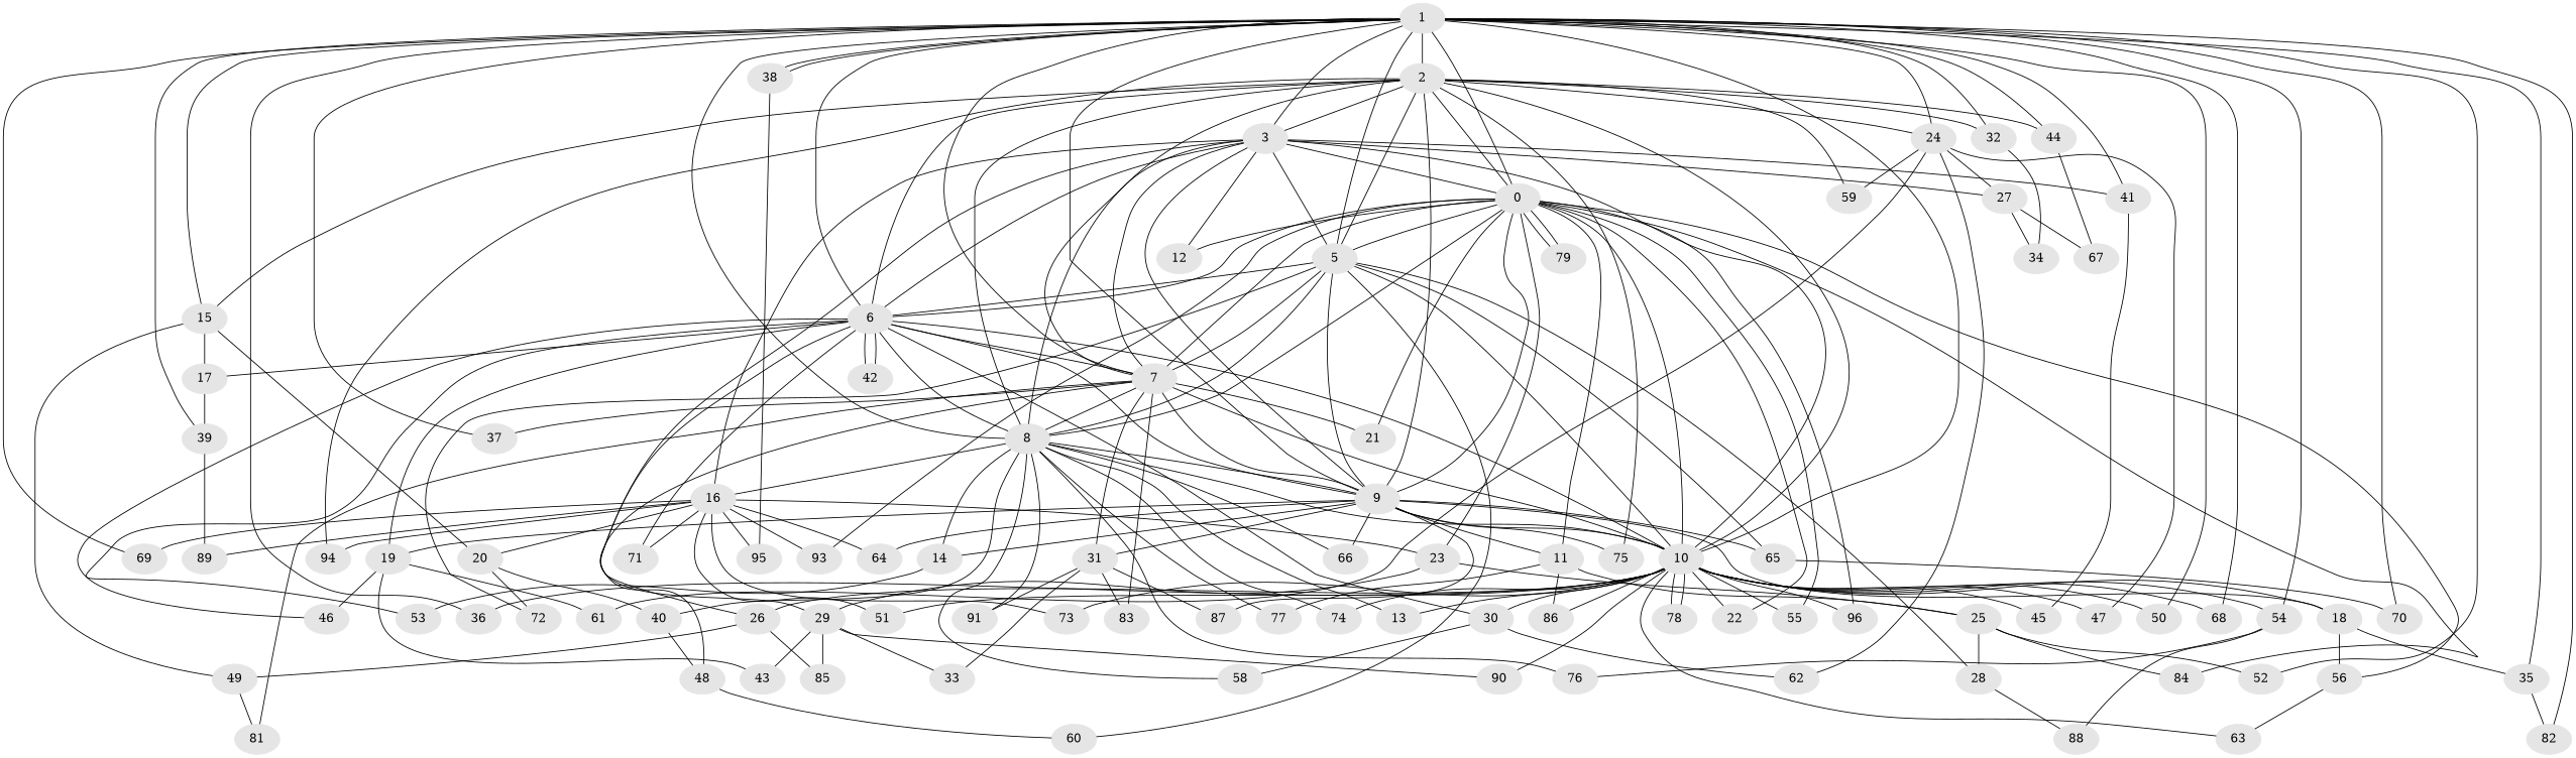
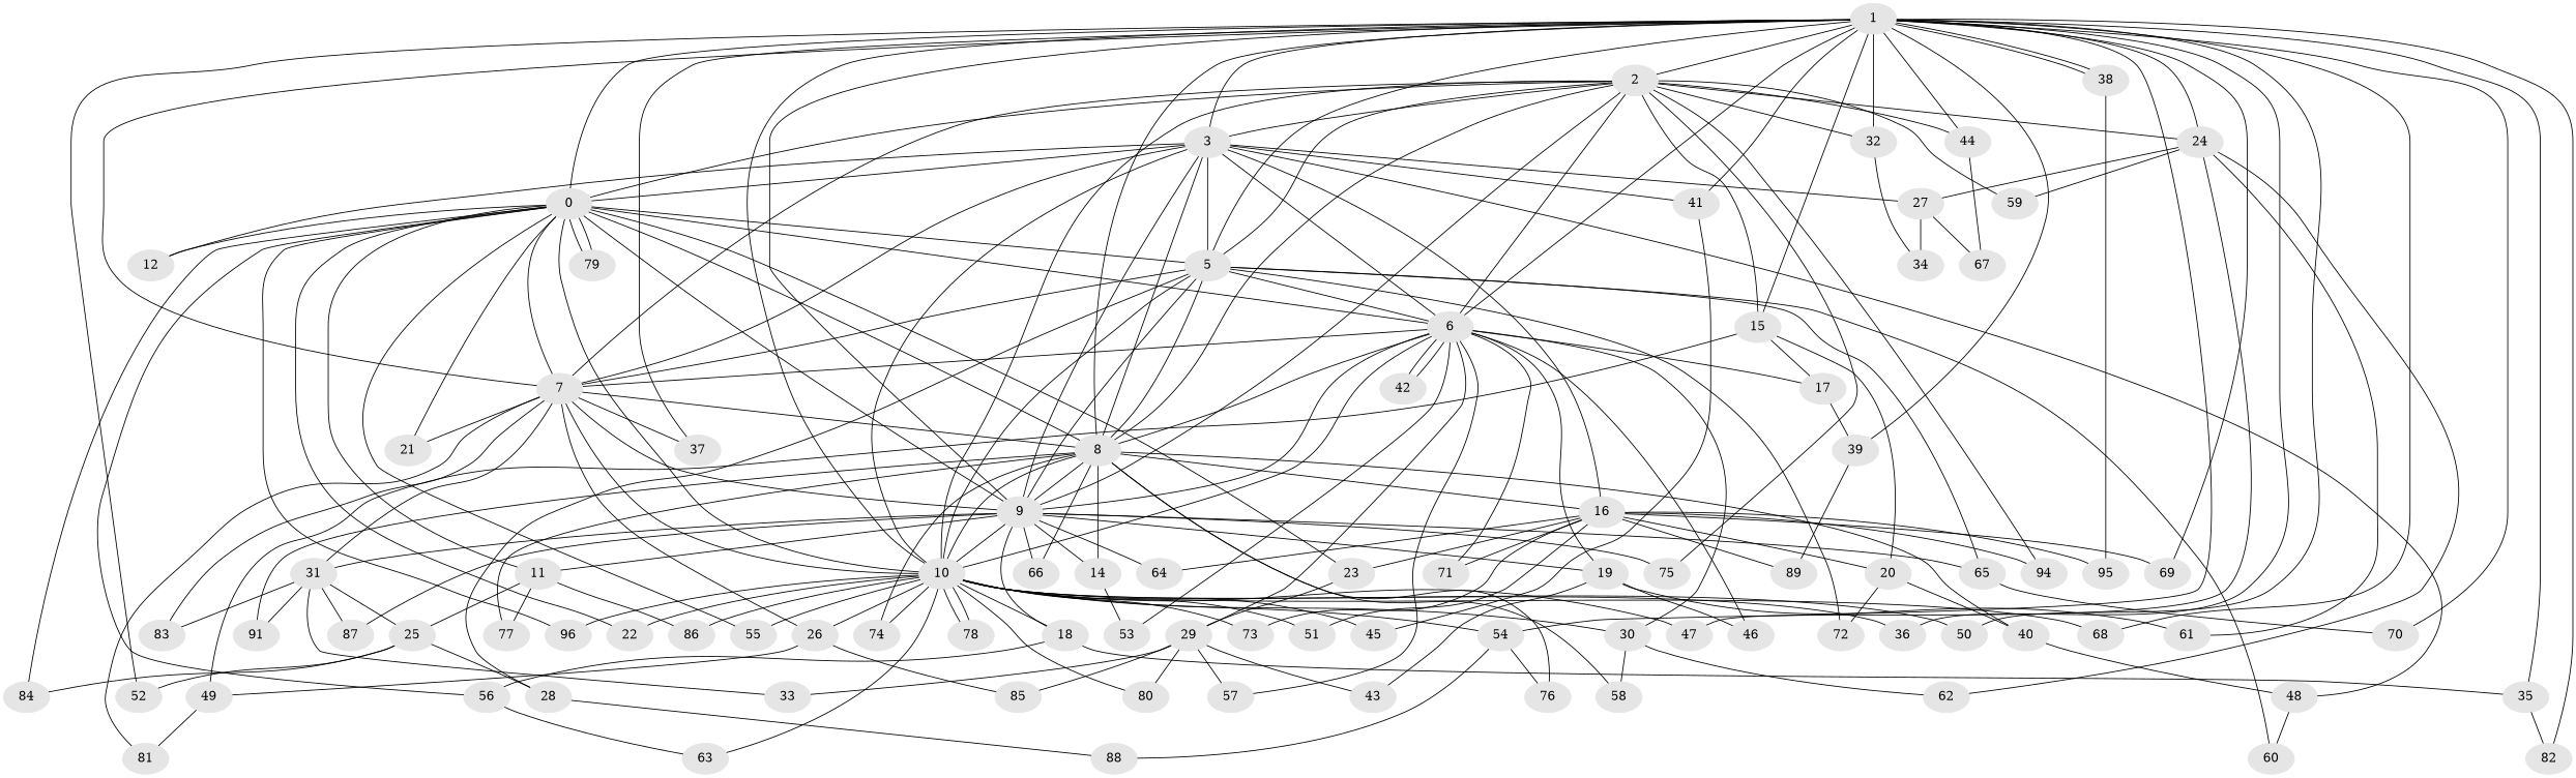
  graph {
    node [color=gray90 style=filled]
    1
    2
    3
    n4 [label=0]
    5
    6
    7
    8
    9
    10
    15
    24
    32
    35
    36
    37
    38
    39
    41
    44
    50
    52
    54
    68
    69
    70
    82
    59
    75
    94
    12
    16
    27
    48
    11
    21
    22
    23
    55
    56
    79
    84
-   93
    96
    28
    60
    65
    72
    17
    19
    29
    30
    42
    46
    53
+   57
    71
    26
    31
    81
    83
-   13
    14
    40
    58
    66
    74
    76
    77
    91
    18
    64
    87
    45
    47
    51
    63
    73
    78
-   80 [label=90]
+   80
    86
    20
    49
    61
    62
    34
    95
    89
    67
    88
    25
    43
    85
    33
    1 -- 2
    1 -- 3
    1 -- n4
    1 -- 5
    1 -- 6
    1 -- 7
    1 -- 8
    1 -- 9
    1 -- 10
    1 -- 15
    1 -- 24
    1 -- 32
    1 -- 35
    1 -- 36
    1 -- 37
    1 -- 38
    1 -- 38
    1 -- 39
    1 -- 41
    1 -- 44
    1 -- 50
    1 -- 52
    1 -- 54
    1 -- 68
    1 -- 69
    1 -- 70
    1 -- 82
    2 -- 3
    2 -- n4
    2 -- 5
    2 -- 6
    2 -- 7
    2 -- 8
    2 -- 9
    2 -- 10
    2 -- 15
    2 -- 24
    2 -- 32
    2 -- 44
    2 -- 59
    2 -- 75
    2 -- 94
    3 -- n4
    3 -- 5
    3 -- 6
    3 -- 7
    3 -- 8
    3 -- 9
    3 -- 10
    3 -- 41
    3 -- 12
    3 -- 16
    3 -- 27
    3 -- 48
    n4 -- 5
    n4 -- 6
    n4 -- 7
    n4 -- 8
    n4 -- 9
    n4 -- 10
    n4 -- 12
    n4 -- 11
    n4 -- 21
    n4 -- 22
    n4 -- 23
    n4 -- 55
    n4 -- 56
    n4 -- 79
    n4 -- 79
    n4 -- 84
-   n4 -- 93
    n4 -- 96
    5 -- 6
    5 -- 7
    5 -- 8
    5 -- 9
    5 -- 10
    5 -- 28
    5 -- 60
    5 -- 65
    5 -- 72
    6 -- 7
    6 -- 8
    6 -- 9
    6 -- 10
    6 -- 17
    6 -- 19
    6 -- 29
    6 -- 30
    6 -- 42
    6 -- 42
    6 -- 46
    6 -- 53
+   6 -- 57
    6 -- 71
    7 -- 8
    7 -- 9
    7 -- 10
    7 -- 37
    7 -- 21
    7 -- 26
    7 -- 31
    7 -- 81
    7 -- 83
    8 -- 9
    8 -- 10
    8 -- 16
-   8 -- 13
    8 -- 14
    8 -- 40
    8 -- 58
    8 -- 66
    8 -- 74
    8 -- 76
    8 -- 77
    8 -- 91
    9 -- 10
    9 -- 75
    9 -- 11
    9 -- 65
    9 -- 19
    9 -- 31
    9 -- 14
    9 -- 66
    9 -- 18
    9 -- 64
    9 -- 87
    10 -- 36
    10 -- 50
    10 -- 54
    10 -- 68
    10 -- 22
    10 -- 55
    10 -- 96
    10 -- 30
    10 -- 26
-   10 -- 13
    10 -- 74
    10 -- 18
    10 -- 45
    10 -- 47
    10 -- 51
    10 -- 63
    10 -- 73
    10 -- 78
    10 -- 78
    10 -- 80
    10 -- 86
    15 -- 17
    15 -- 20
    15 -- 49
    24 -- 59
    24 -- 27
    24 -- 47
    24 -- 61
    24 -- 62
    32 -- 34
    35 -- 82
    38 -- 95
    39 -- 89
    41 -- 45
    44 -- 67
    54 -- 76
    54 -- 88
    16 -- 69
    16 -- 94
    16 -- 23
-   16 -- 93
    16 -- 71
    16 -- 64
    16 -- 51
    16 -- 73
    16 -- 20
    16 -- 95
    16 -- 89
    27 -- 34
    27 -- 67
    48 -- 60
    11 -- 77
    11 -- 86
    11 -- 25
    23 -- 29
-   23 -- 25
+   31 -- 25
    56 -- 63
    28 -- 88
    65 -- 70
    17 -- 39
    19 -- 46
    19 -- 61
    19 -- 43
+   29 -- 57
    29 -- 80
    29 -- 43
    29 -- 85
    29 -- 33
    30 -- 58
    30 -- 62
    26 -- 49
    26 -- 85
    31 -- 83
    31 -- 91
    31 -- 87
    31 -- 33
    14 -- 53
    40 -- 48
    18 -- 35
    18 -- 56
    20 -- 72
    20 -- 40
    49 -- 81
    25 -- 52
    25 -- 84
    25 -- 28
  }
